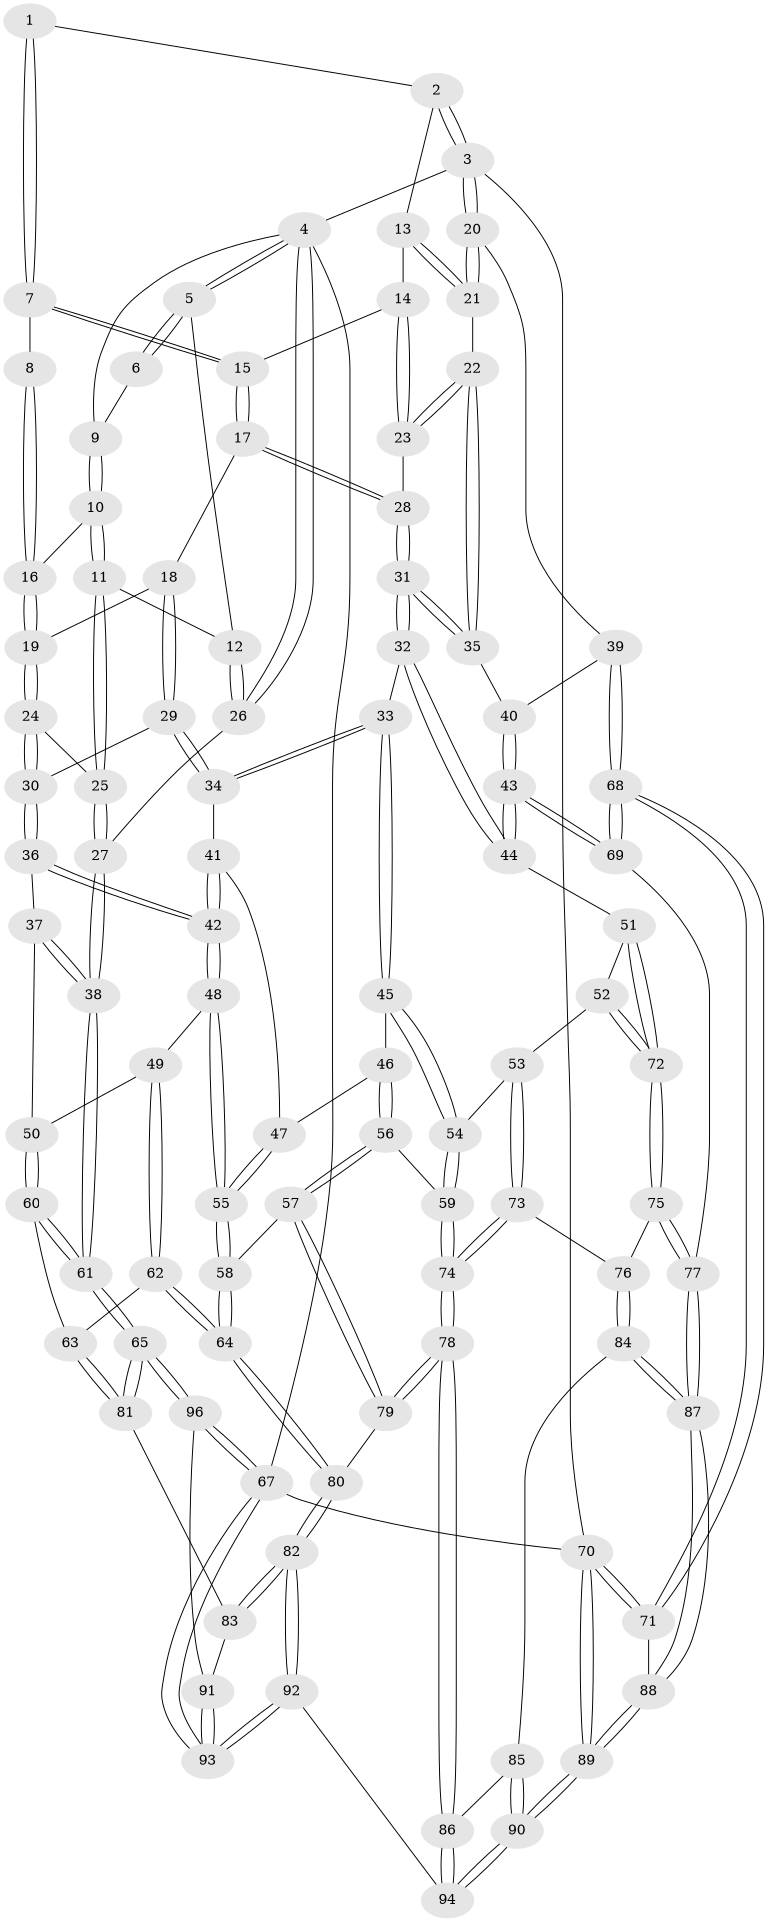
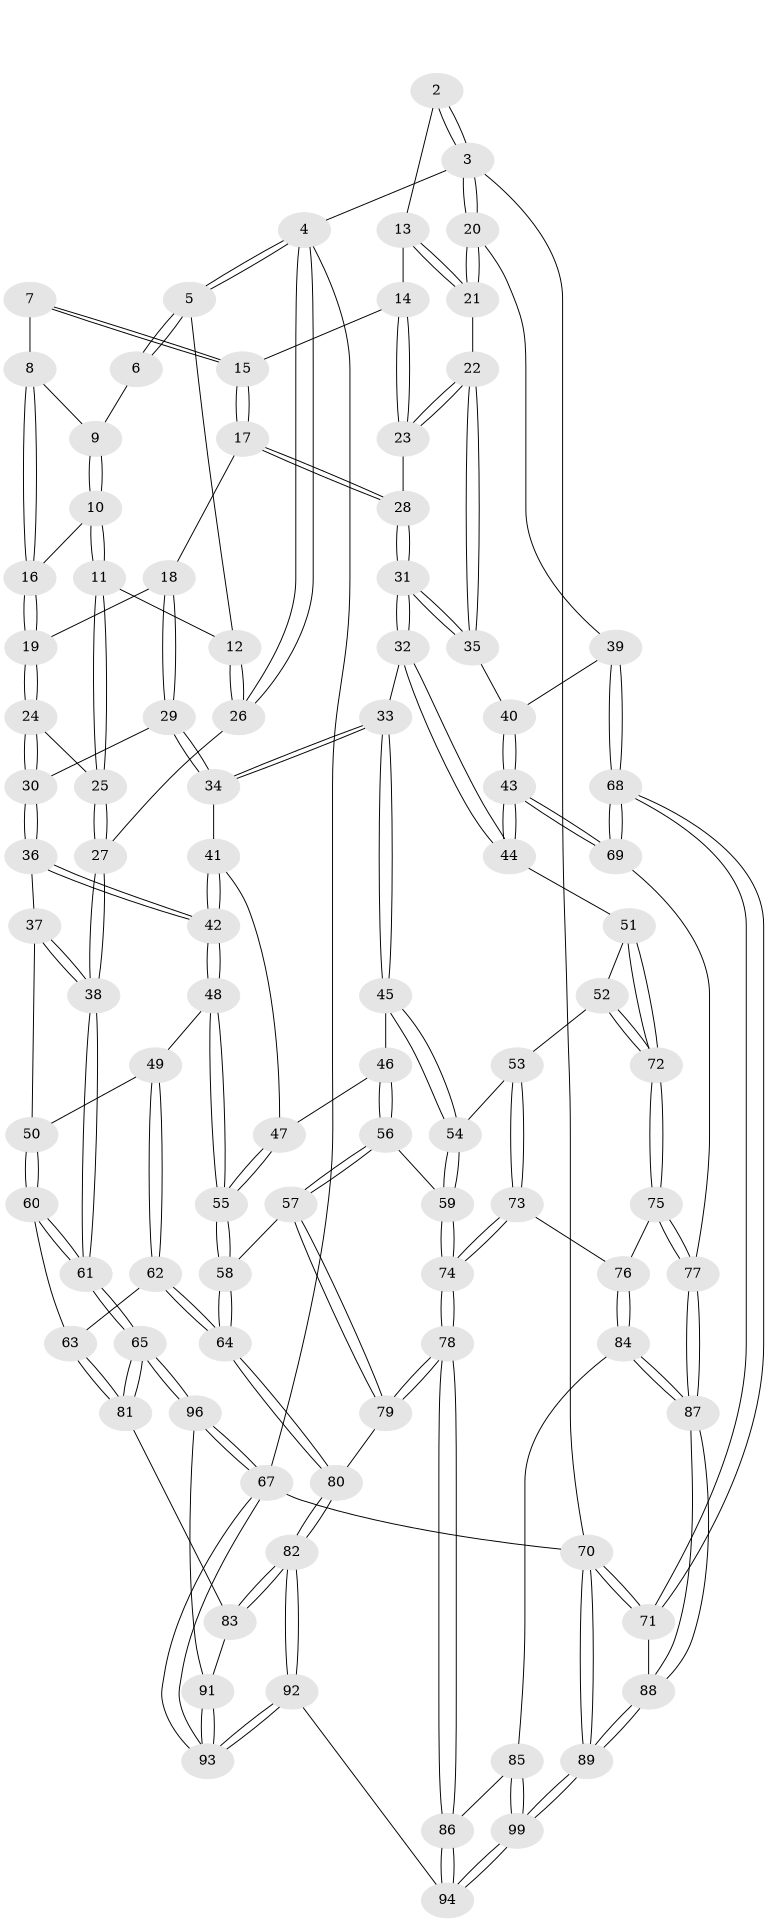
  graph {
    node [color=gray90 style=filled]
-   1
    2
    7
    3
    13
    8
    15
    4
    20
    70
    14
    21
    5
    26
    67
    39
    71
    89
    6
    12
    27
    93
    9
    10
    16
    17
    19
    11
    25
    23
    22
    28
    18
    24
    29
    31
    30
    34
    40
    68
    35
    36
    38
    61
    32
    41
    37
    42
    33
    44
    45
    51
    46
    54
    47
    43
    50
    48
    60
    65
    69
    55
    49
    77
    52
    72
    56
    59
    57
    58
    62
    64
    63
    53
    75
    73
    74
    76
    79
    80
    78
    81
    n83 [label=96]
    83
    82
    91
    88
    87
-   90
+   90 [label=99]
    84
    86
    85
    94
    92
-   1 -- 2
-   1 -- 7
-   1 -- 7
    2 -- 3
    2 -- 3
    2 -- 13
    7 -- 8
    7 -- 15
    7 -- 15
    3 -- 4
    3 -- 20
    3 -- 20
    3 -- 70
    13 -- 14
    13 -- 21
    13 -- 21
-   4 -- 9
+   8 -- 9
    8 -- 16
    8 -- 16
    15 -- 17
    15 -- 17
    4 -- 5
    4 -- 5
    4 -- 26
    4 -- 26
    4 -- 67
    20 -- 21
    20 -- 21
    20 -- 39
    70 -- 71
    70 -- 71
    70 -- 89
    70 -- 89
    14 -- 15
    14 -- 23
    14 -- 23
    21 -- 22
    5 -- 6
    5 -- 6
    5 -- 12
    26 -- 27
    67 -- 70
    67 -- 93
    67 -- 93
    39 -- 40
    39 -- 68
    39 -- 68
    71 -- 88
    89 -- 90
    89 -- 90
    6 -- 9
    12 -- 26
    12 -- 26
    27 -- 38
    27 -- 38
    9 -- 10
    9 -- 10
    10 -- 16
    10 -- 11
    10 -- 11
    16 -- 19
    16 -- 19
    17 -- 28
    17 -- 28
    17 -- 18
    19 -- 24
    19 -- 24
    11 -- 12
    11 -- 25
    11 -- 25
    25 -- 27
    25 -- 27
    23 -- 28
    22 -- 23
    22 -- 23
    22 -- 35
    22 -- 35
    28 -- 31
    28 -- 31
    18 -- 19
    18 -- 29
    18 -- 29
    24 -- 25
    24 -- 30
    24 -- 30
    29 -- 30
    29 -- 34
    29 -- 34
    31 -- 35
    31 -- 35
    31 -- 32
    31 -- 32
    30 -- 36
    30 -- 36
    34 -- 41
    40 -- 43
    40 -- 43
    68 -- 71
    68 -- 71
    68 -- 69
    68 -- 69
    35 -- 40
    36 -- 37
    36 -- 42
    36 -- 42
    38 -- 61
    38 -- 61
    61 -- 65
    61 -- 65
    32 -- 33
    32 -- 44
    32 -- 44
    41 -- 42
    41 -- 42
    41 -- 47
    37 -- 38
    37 -- 38
    37 -- 50
    42 -- 48
    42 -- 48
    33 -- 34
    33 -- 34
    33 -- 45
    33 -- 45
    44 -- 51
    45 -- 46
    45 -- 54
    45 -- 54
    51 -- 52
    51 -- 72
    51 -- 72
    46 -- 47
    46 -- 56
    46 -- 56
    54 -- 59
    54 -- 59
    47 -- 55
    47 -- 55
    43 -- 44
    43 -- 44
    43 -- 69
    43 -- 69
    50 -- 60
    50 -- 60
    48 -- 55
    48 -- 55
    48 -- 49
    60 -- 61
    60 -- 61
    60 -- 63
    65 -- 81
    65 -- 81
    65 -- n83
    65 -- n83
    69 -- 77
    55 -- 58
    55 -- 58
    49 -- 50
    49 -- 62
    49 -- 62
    77 -- 87
    77 -- 87
    52 -- 72
    52 -- 72
    52 -- 53
    72 -- 75
    72 -- 75
    56 -- 59
    56 -- 57
    56 -- 57
    59 -- 74
    59 -- 74
    57 -- 58
    57 -- 79
    57 -- 79
    58 -- 64
    58 -- 64
    62 -- 64
    62 -- 64
    62 -- 63
    64 -- 80
    64 -- 80
    63 -- 81
    63 -- 81
    53 -- 54
    53 -- 73
    53 -- 73
    75 -- 77
    75 -- 77
    75 -- 76
    73 -- 74
    73 -- 74
    73 -- 76
    74 -- 78
    74 -- 78
    76 -- 84
    76 -- 84
    79 -- 80
    80 -- 82
    80 -- 82
    78 -- 79
    78 -- 79
    78 -- 86
    78 -- 86
    81 -- 83
    n83 -- 67
    n83 -- 67
    n83 -- 91
    83 -- 91
    82 -- 83
    82 -- 83
    82 -- 92
    82 -- 92
    91 -- 93
    91 -- 93
    88 -- 89
    88 -- 89
    87 -- 88
    87 -- 88
    90 -- 94
    90 -- 94
    84 -- 87
    84 -- 87
    84 -- 85
    86 -- 94
    86 -- 94
    85 -- 90
    85 -- 90
    85 -- 86
    92 -- 93
    92 -- 93
    92 -- 94
  }
